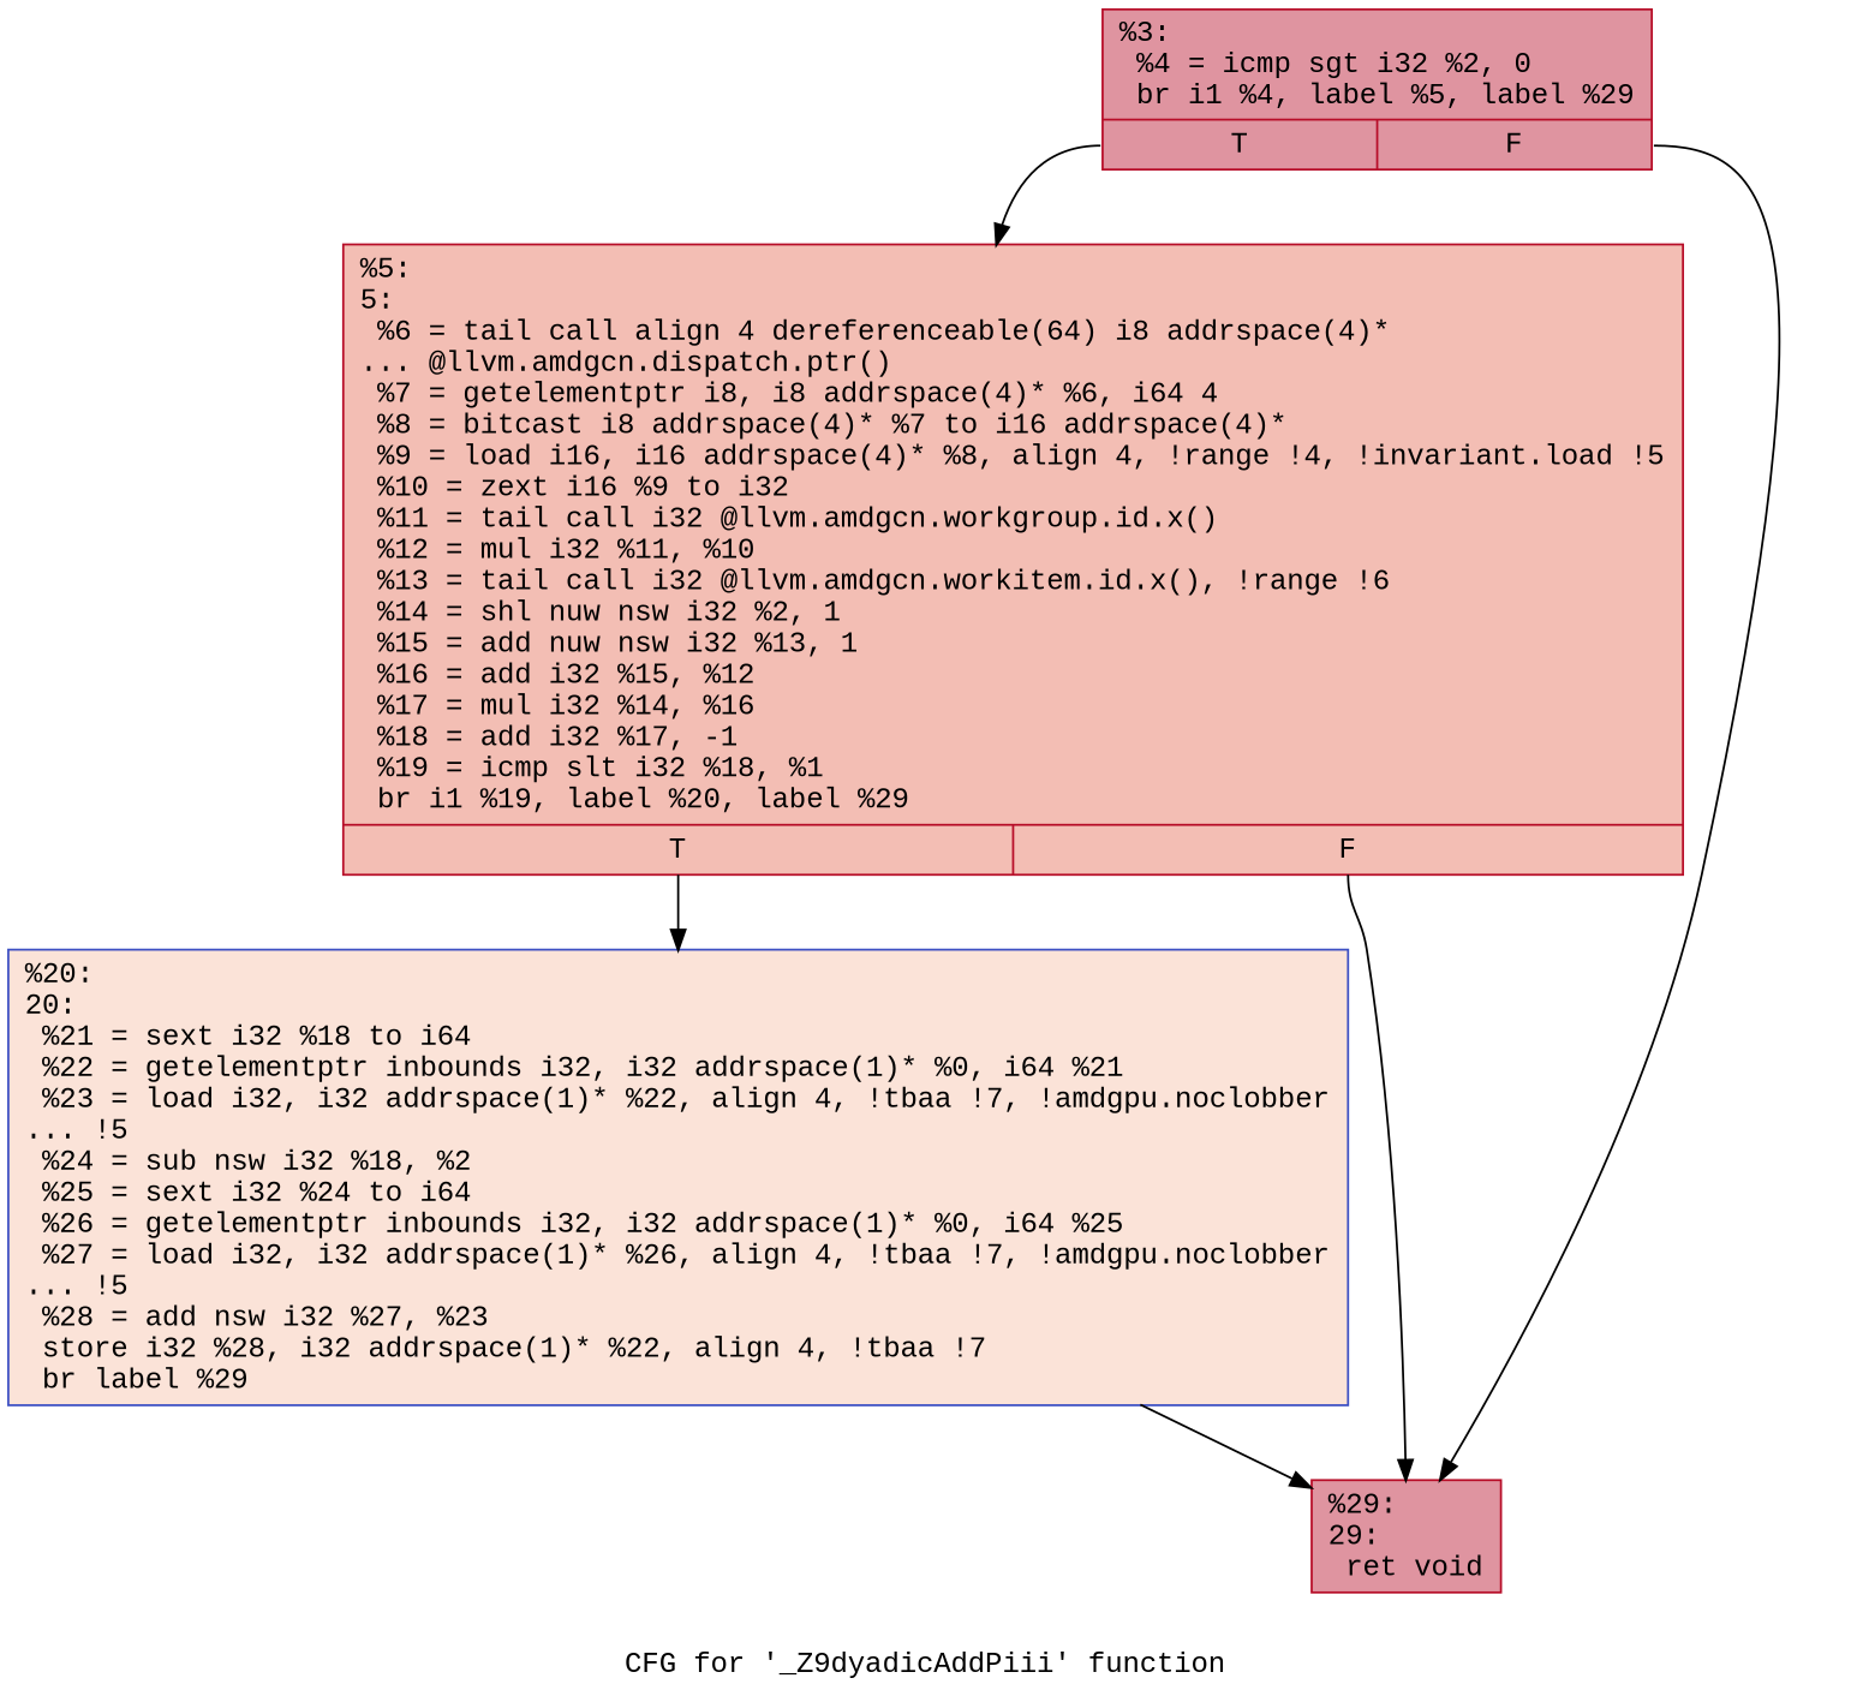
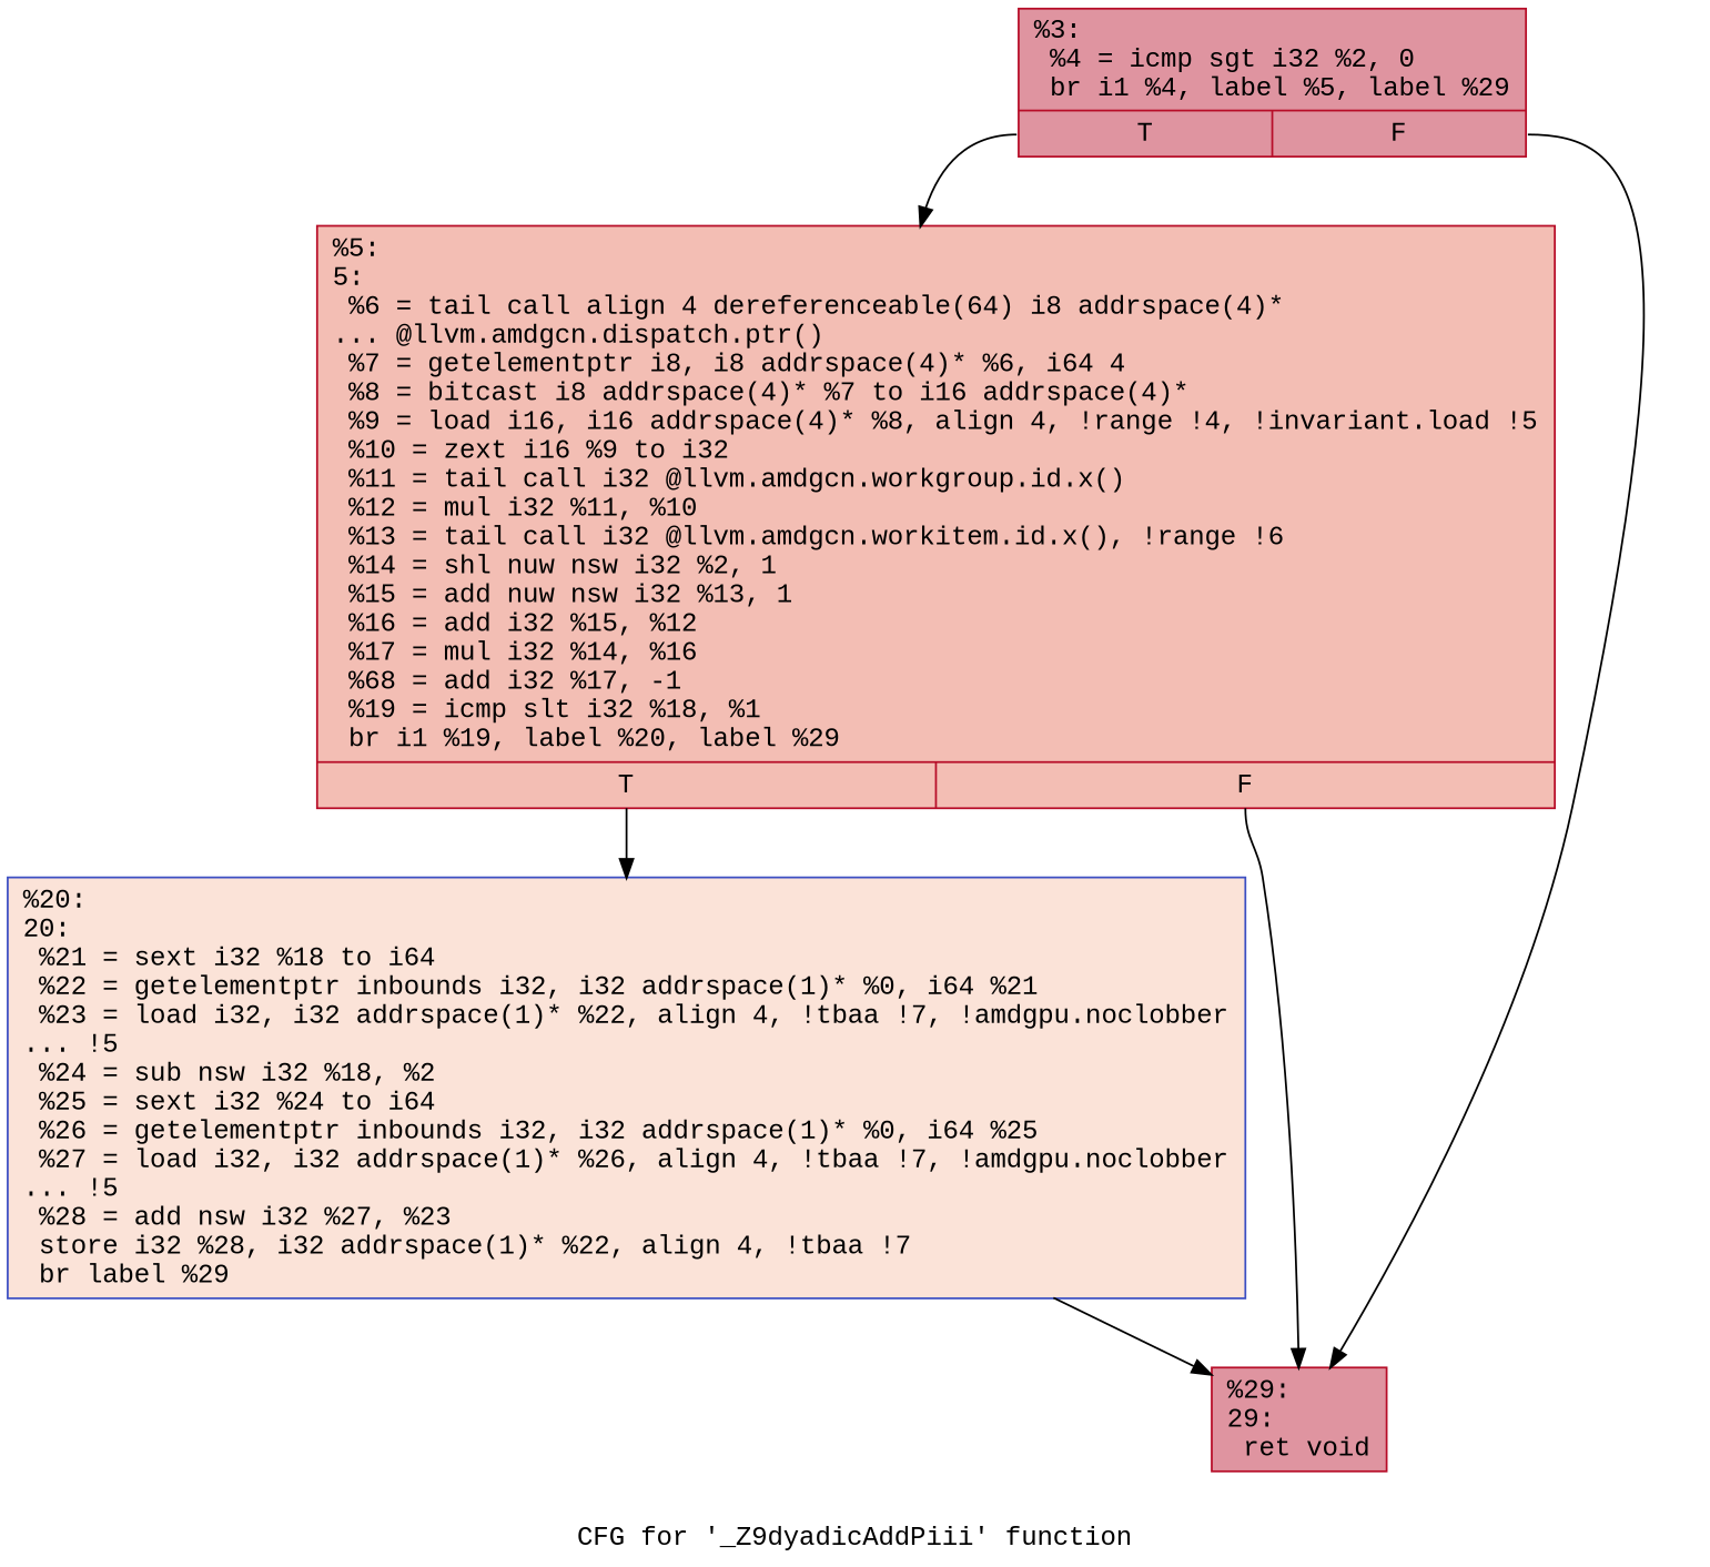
  digraph {
    label="CFG for '_Z9dyadicAddPiii' function"
    fontname="Liberation Mono"
    node [color="#b70d28ff" fillcolor="#b70d2870" shape=record style=filled fontname="Liberation Mono"]
    edge [tailport=s0 fontname="Liberation Mono"]
    n1 [label="{%3:\l  %4 = icmp sgt i32 %2, 0\l  br i1 %4, label %5, label %29\l|{<s0>T|<s1>F}}"]
-   n2 [fillcolor="#e36c5570" label="{%5:\l5:                                                \l  %6 = tail call align 4 dereferenceable(64) i8 addrspace(4)*\l... @llvm.amdgcn.dispatch.ptr()\l  %7 = getelementptr i8, i8 addrspace(4)* %6, i64 4\l  %8 = bitcast i8 addrspace(4)* %7 to i16 addrspace(4)*\l  %9 = load i16, i16 addrspace(4)* %8, align 4, !range !4, !invariant.load !5\l  %10 = zext i16 %9 to i32\l  %11 = tail call i32 @llvm.amdgcn.workgroup.id.x()\l  %12 = mul i32 %11, %10\l  %13 = tail call i32 @llvm.amdgcn.workitem.id.x(), !range !6\l  %14 = shl nuw nsw i32 %2, 1\l  %15 = add nuw nsw i32 %13, 1\l  %16 = add i32 %15, %12\l  %17 = mul i32 %14, %16\l  %18 = add i32 %17, -1\l  %19 = icmp slt i32 %18, %1\l  br i1 %19, label %20, label %29\l|{<s0>T|<s1>F}}"]
+   n2 [fillcolor="#e36c5570" label="{%5:\l5:                                                \l  %6 = tail call align 4 dereferenceable(64) i8 addrspace(4)*\l... @llvm.amdgcn.dispatch.ptr()\l  %7 = getelementptr i8, i8 addrspace(4)* %6, i64 4\l  %8 = bitcast i8 addrspace(4)* %7 to i16 addrspace(4)*\l  %9 = load i16, i16 addrspace(4)* %8, align 4, !range !4, !invariant.load !5\l  %10 = zext i16 %9 to i32\l  %11 = tail call i32 @llvm.amdgcn.workgroup.id.x()\l  %12 = mul i32 %11, %10\l  %13 = tail call i32 @llvm.amdgcn.workitem.id.x(), !range !6\l  %14 = shl nuw nsw i32 %2, 1\l  %15 = add nuw nsw i32 %13, 1\l  %16 = add i32 %15, %12\l  %17 = mul i32 %14, %16\l  %68 = add i32 %17, -1\l  %19 = icmp slt i32 %18, %1\l  br i1 %19, label %20, label %29\l|{<s0>T|<s1>F}}"]
    n3 [label="{%29:\l29:                                               \l  ret void\l}"]
    n4 [color="#3d50c3ff" fillcolor="#f6bfa670" label="{%20:\l20:                                               \l  %21 = sext i32 %18 to i64\l  %22 = getelementptr inbounds i32, i32 addrspace(1)* %0, i64 %21\l  %23 = load i32, i32 addrspace(1)* %22, align 4, !tbaa !7, !amdgpu.noclobber\l... !5\l  %24 = sub nsw i32 %18, %2\l  %25 = sext i32 %24 to i64\l  %26 = getelementptr inbounds i32, i32 addrspace(1)* %0, i64 %25\l  %27 = load i32, i32 addrspace(1)* %26, align 4, !tbaa !7, !amdgpu.noclobber\l... !5\l  %28 = add nsw i32 %27, %23\l  store i32 %28, i32 addrspace(1)* %22, align 4, !tbaa !7\l  br label %29\l}"]
    n1 -> n2
    n1 -> n3 [tailport=s1]
    n2 -> n3 [tailport=s1]
    n2 -> n4
    n4 -> n3 [tailport=""]
  }
